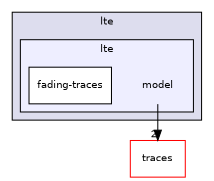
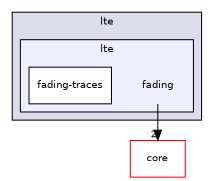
  digraph {
    compound=true
    node [fontname=Helvetica fontsize=10 shape=box fillcolor=white style=filled]
-   n1 [label=model shape=plaintext fillcolor="" style=""]
+   n1 [label=fading shape=plaintext fillcolor="" style=""]
    n2 [color=black label="fading-traces"]
-   n3 [color=red label=traces]
+   n3 [color=red label=core]
    subgraph cluster_1 {
      bgcolor="#ddddee"
      fontname=Helvetica
      fontsize=10
      label=lte
      pencolor=black
      subgraph cluster_2 {
        bgcolor="#eeeeff"
        fontname=Helvetica
        fontsize=10
        pencolor=black
        n1
        n2
      }
    }
    n1 -> n3 [headlabel=2 labeldistance=1.5 labelfontname=Helvetica labelfontsize=10]
  }
